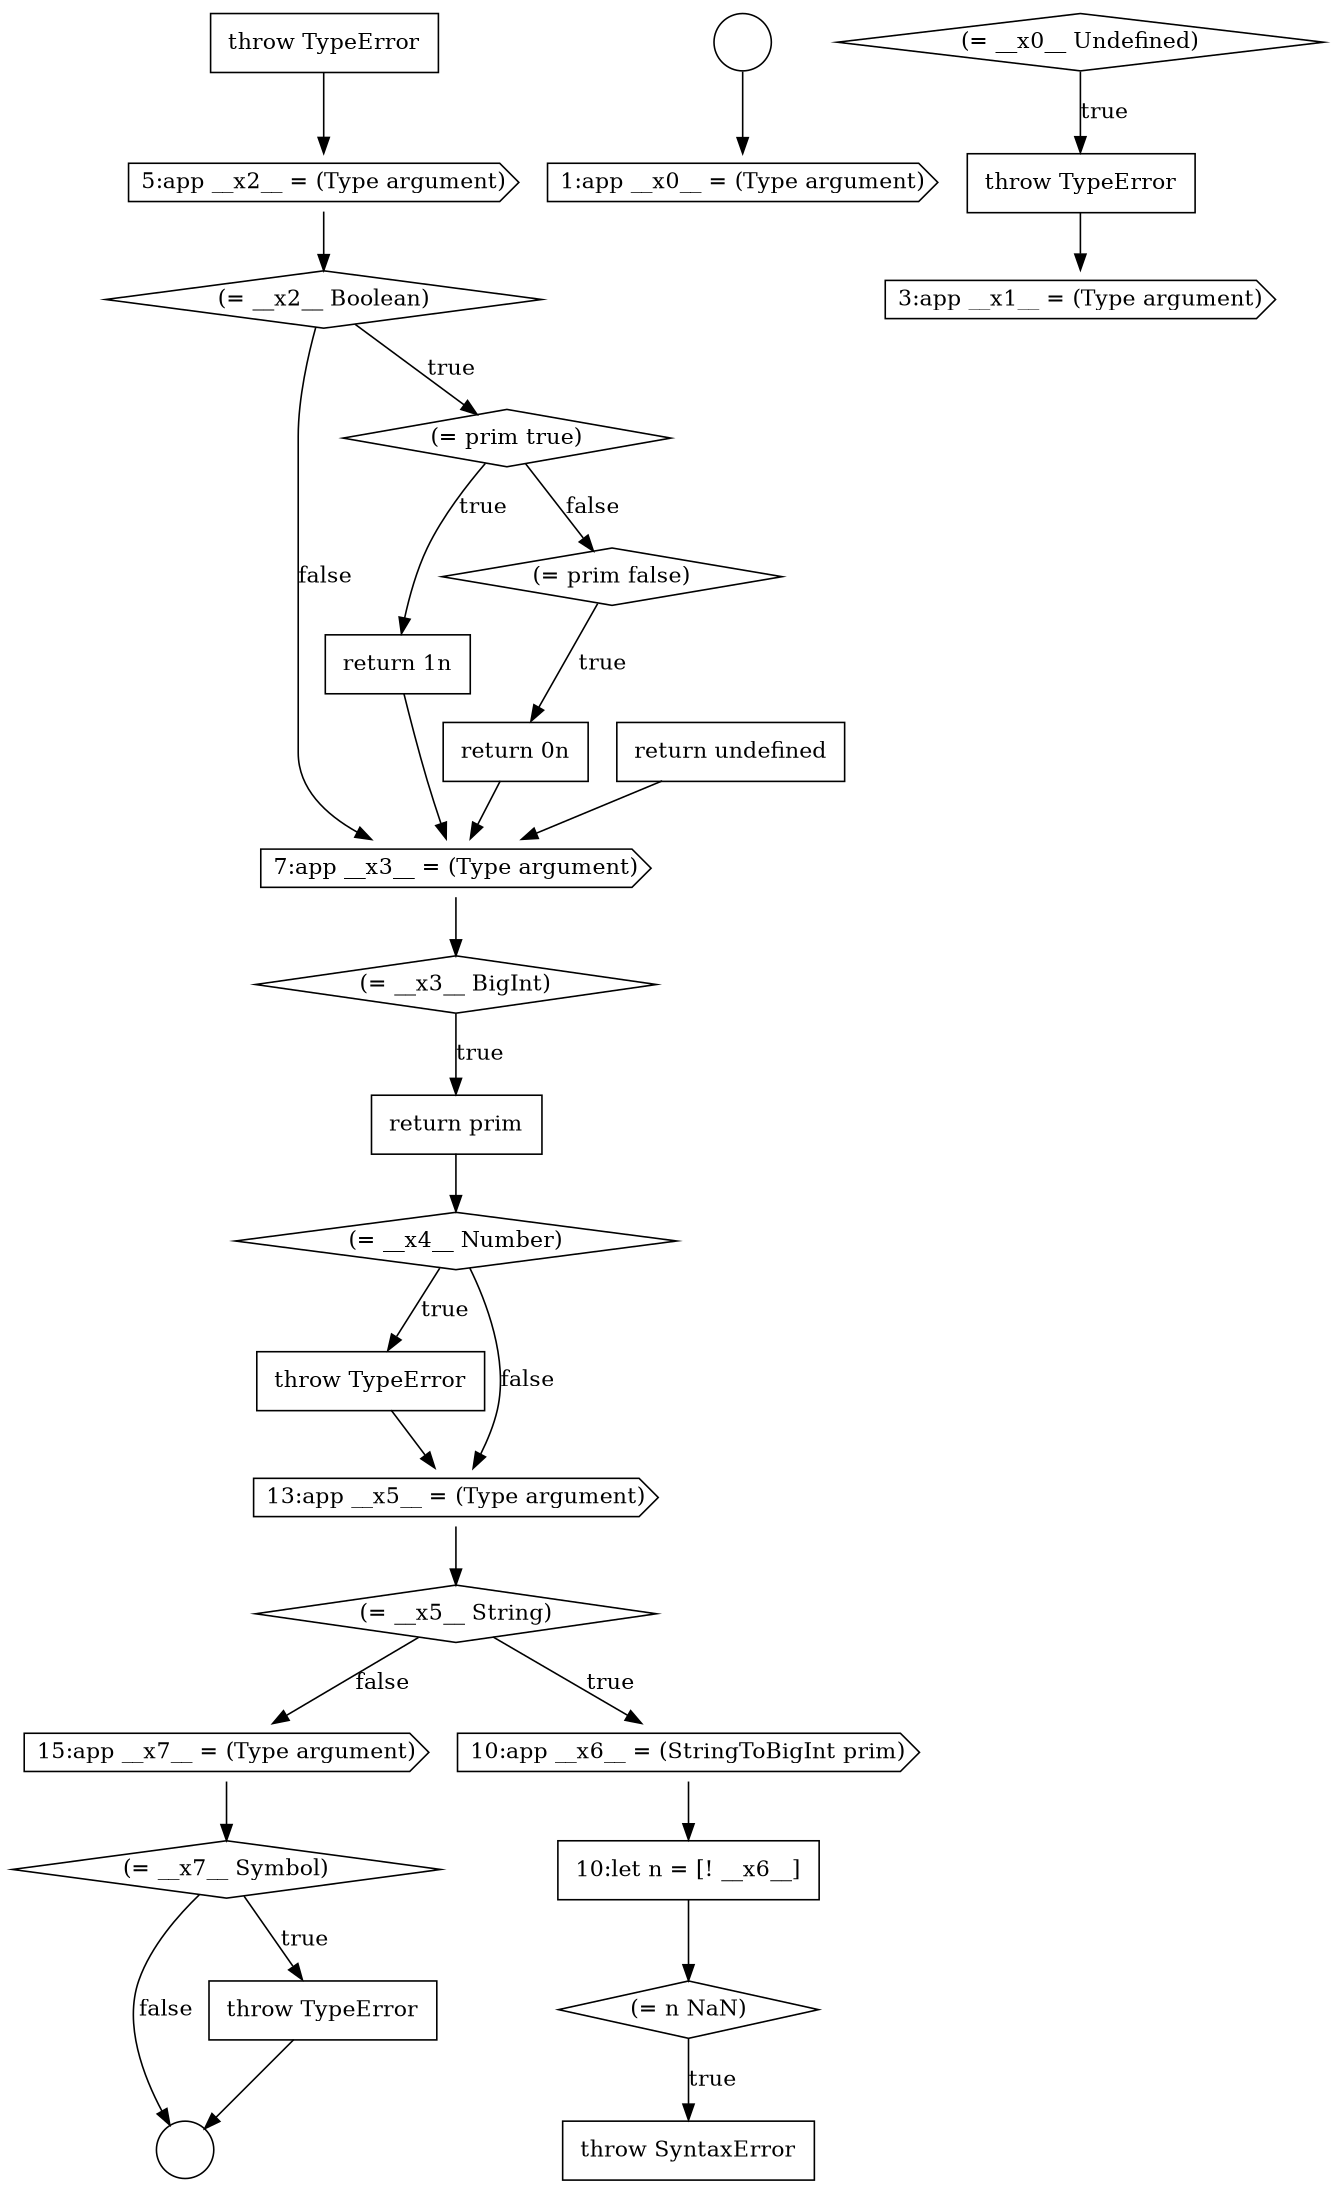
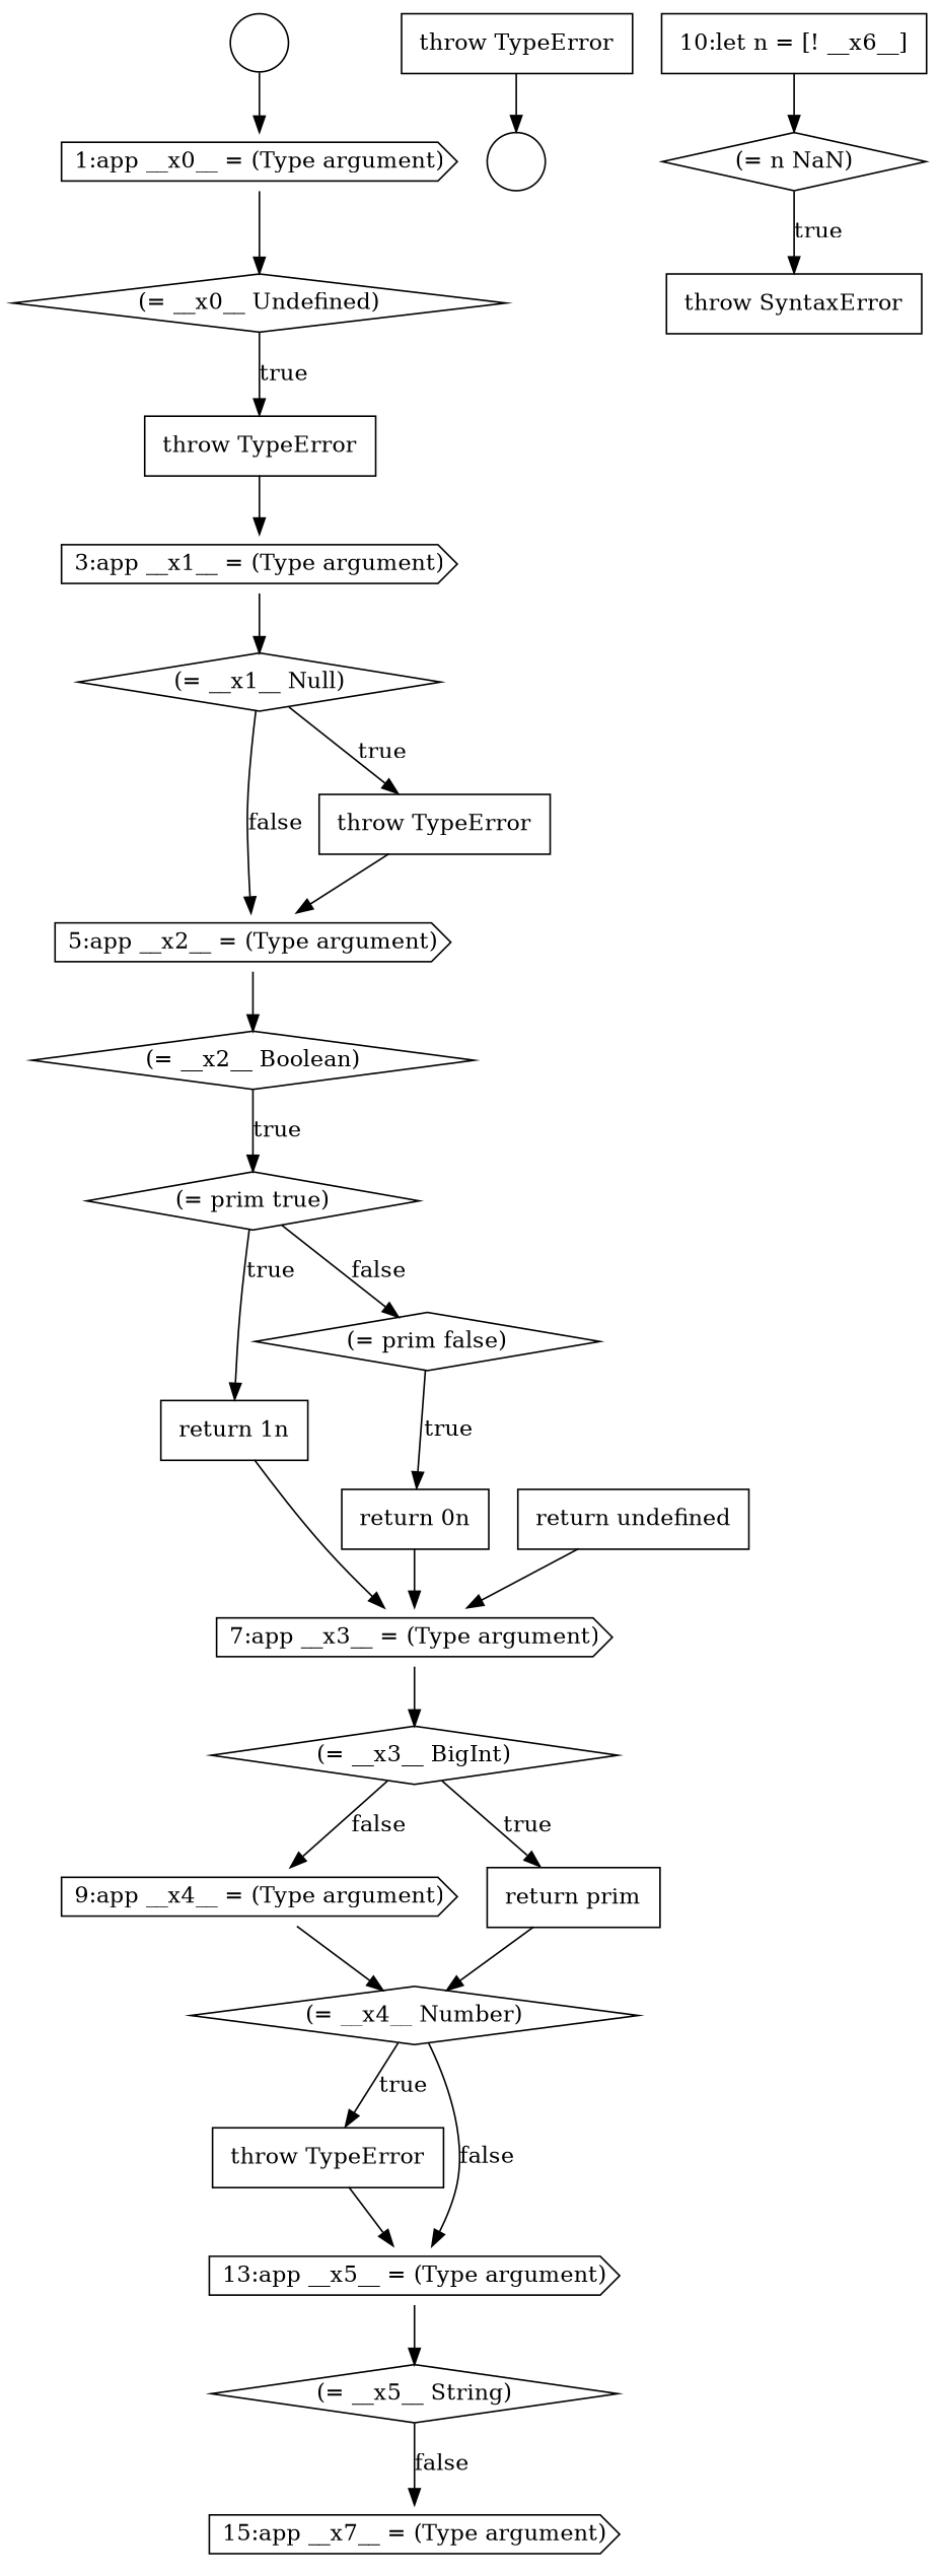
  digraph {
    node [color=black fillcolor=white shape=diamond style=filled]
    edge [color=black]
    n1 [label=<<font color="black">15:app __x7__ = (Type argument)</font>> shape=cds]
-   n2 [label=<<font color="black">(= __x7__ Symbol)</font>>]
    n3 [label=" " shape=circle]
    n4 [label=<<font color="black">     <table border="0" cellborder="1" cellspacing="0" cellpadding="10">       <tr><td align="left">throw TypeError</td></tr>     </table>   </font>> margin=0 shape=none]
+   n5 [label=<<font color="black">9:app __x4__ = (Type argument)</font>> shape=cds]
    n6 [label=<<font color="black">(= __x4__ Number)</font>>]
    n7 [label=<<font color="black">     <table border="0" cellborder="1" cellspacing="0" cellpadding="10">       <tr><td align="left">throw TypeError</td></tr>     </table>   </font>> margin=0 shape=none]
    n8 [label=<<font color="black">13:app __x5__ = (Type argument)</font>> shape=cds]
    n9 [label=<<font color="black">     <table border="0" cellborder="1" cellspacing="0" cellpadding="10">       <tr><td align="left">return prim</td></tr>     </table>   </font>> margin=0 shape=none]
    n10 [label=<<font color="black">(= __x5__ String)</font>>]
    n11 [label=<<font color="black">     <table border="0" cellborder="1" cellspacing="0" cellpadding="10">       <tr><td align="left">return 0n</td></tr>     </table>   </font>> margin=0 shape=none]
    n12 [label=<<font color="black">7:app __x3__ = (Type argument)</font>> shape=cds]
    n13 [label=<<font color="black">(= __x3__ BigInt)</font>>]
    n14 [label=<<font color="black">     <table border="0" cellborder="1" cellspacing="0" cellpadding="10">       <tr><td align="left">10:let n = [! __x6__]</td></tr>     </table>   </font>> margin=0 shape=none]
    n15 [label=<<font color="black">(= n NaN)</font>>]
    n16 [label=<<font color="black">     <table border="0" cellborder="1" cellspacing="0" cellpadding="10">       <tr><td align="left">throw SyntaxError</td></tr>     </table>   </font>> margin=0 shape=none]
    n17 [label=<<font color="black">     <table border="0" cellborder="1" cellspacing="0" cellpadding="10">       <tr><td align="left">return 1n</td></tr>     </table>   </font>> margin=0 shape=none]
    n18 [label=<<font color="black">(= prim false)</font>>]
    n19 [label=<<font color="black">     <table border="0" cellborder="1" cellspacing="0" cellpadding="10">       <tr><td align="left">return undefined</td></tr>     </table>   </font>> margin=0 shape=none]
    n20 [label=<<font color="black">5:app __x2__ = (Type argument)</font>> shape=cds]
    n21 [label=<<font color="black">(= __x2__ Boolean)</font>>]
    n22 [label=<<font color="black">(= prim true)</font>>]
-   n23 [label=<<font color="black">10:app __x6__ = (StringToBigInt prim)</font>> shape=cds]
+   n24 [label=<<font color="black">(= __x1__ Null)</font>>]
    n25 [label=<<font color="black">     <table border="0" cellborder="1" cellspacing="0" cellpadding="10">       <tr><td align="left">throw TypeError</td></tr>     </table>   </font>> margin=0 shape=none]
    n26 [label=" " shape=circle]
    n27 [label=<<font color="black">1:app __x0__ = (Type argument)</font>> shape=cds]
    n28 [label=<<font color="black">(= __x0__ Undefined)</font>>]
    n29 [label=<<font color="black">     <table border="0" cellborder="1" cellspacing="0" cellpadding="10">       <tr><td align="left">throw TypeError</td></tr>     </table>   </font>> margin=0 shape=none]
    n30 [label=<<font color="black">3:app __x1__ = (Type argument)</font>> shape=cds]
-   n1 -> n2
-   n2 -> n3 [label=<<font color="black">false</font>>]
-   n2 -> n4 [label=<<font color="black">true</font>>]
    n4 -> n3
+   n5 -> n6
    n6 -> n7 [label=<<font color="black">true</font>>]
    n6 -> n8 [label=<<font color="black">false</font>>]
    n7 -> n8
    n8 -> n10
    n9 -> n6
    n10 -> n1 [label=<<font color="black">false</font>>]
-   n10 -> n23 [label=<<font color="black">true</font>>]
    n11 -> n12
    n12 -> n13
+   n13 -> n5 [label=<<font color="black">false</font>>]
    n13 -> n9 [label=<<font color="black">true</font>>]
    n14 -> n15
    n15 -> n16 [label=<<font color="black">true</font>>]
    n17 -> n12
    n18 -> n11 [label=<<font color="black">true</font>>]
    n19 -> n12
    n20 -> n21
-   n21 -> n12 [label=<<font color="black">false</font>>]
    n21 -> n22 [label=<<font color="black">true</font>>]
    n22 -> n17 [label=<<font color="black">true</font>>]
    n22 -> n18 [label=<<font color="black">false</font>>]
-   n23 -> n14
+   n24 -> n20 [label=<<font color="black">false</font>>]
+   n24 -> n25 [label=<<font color="black">true</font>>]
    n25 -> n20
    n26 -> n27
+   n27 -> n28
    n28 -> n29 [label=<<font color="black">true</font>>]
    n29 -> n30
+   n30 -> n24
  }
